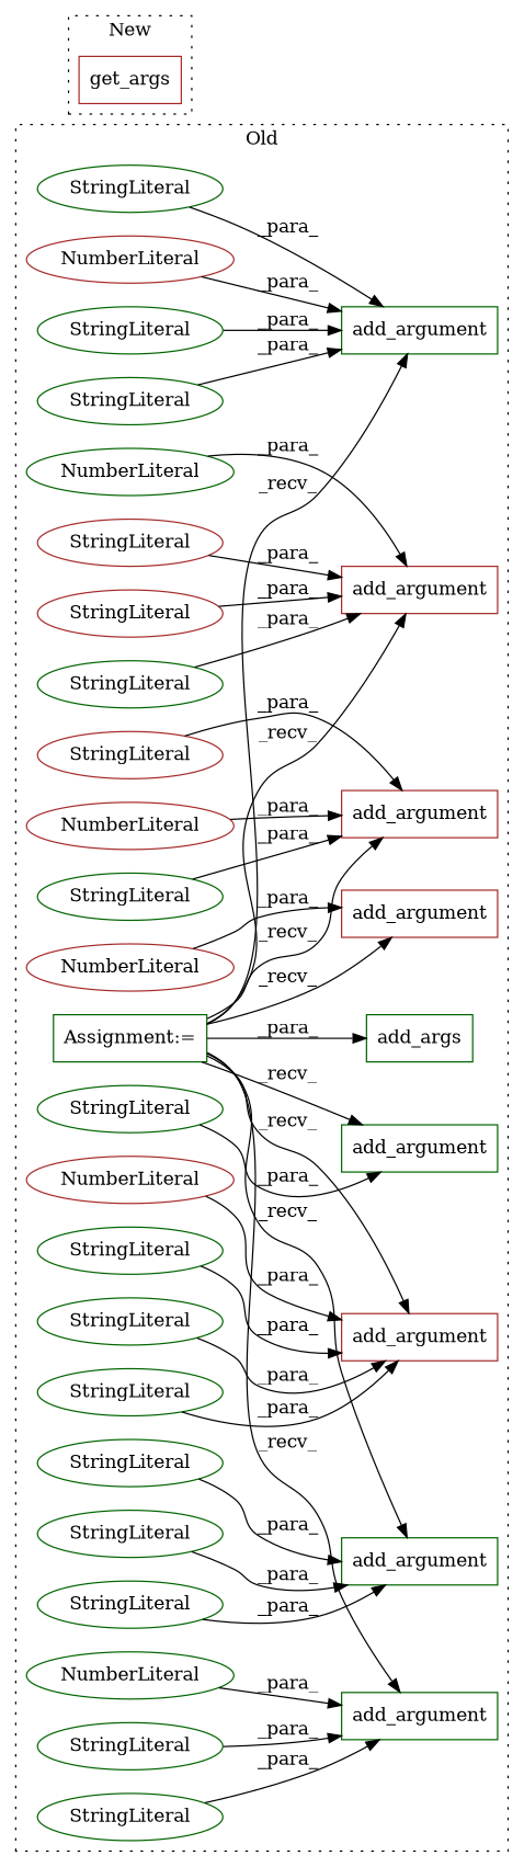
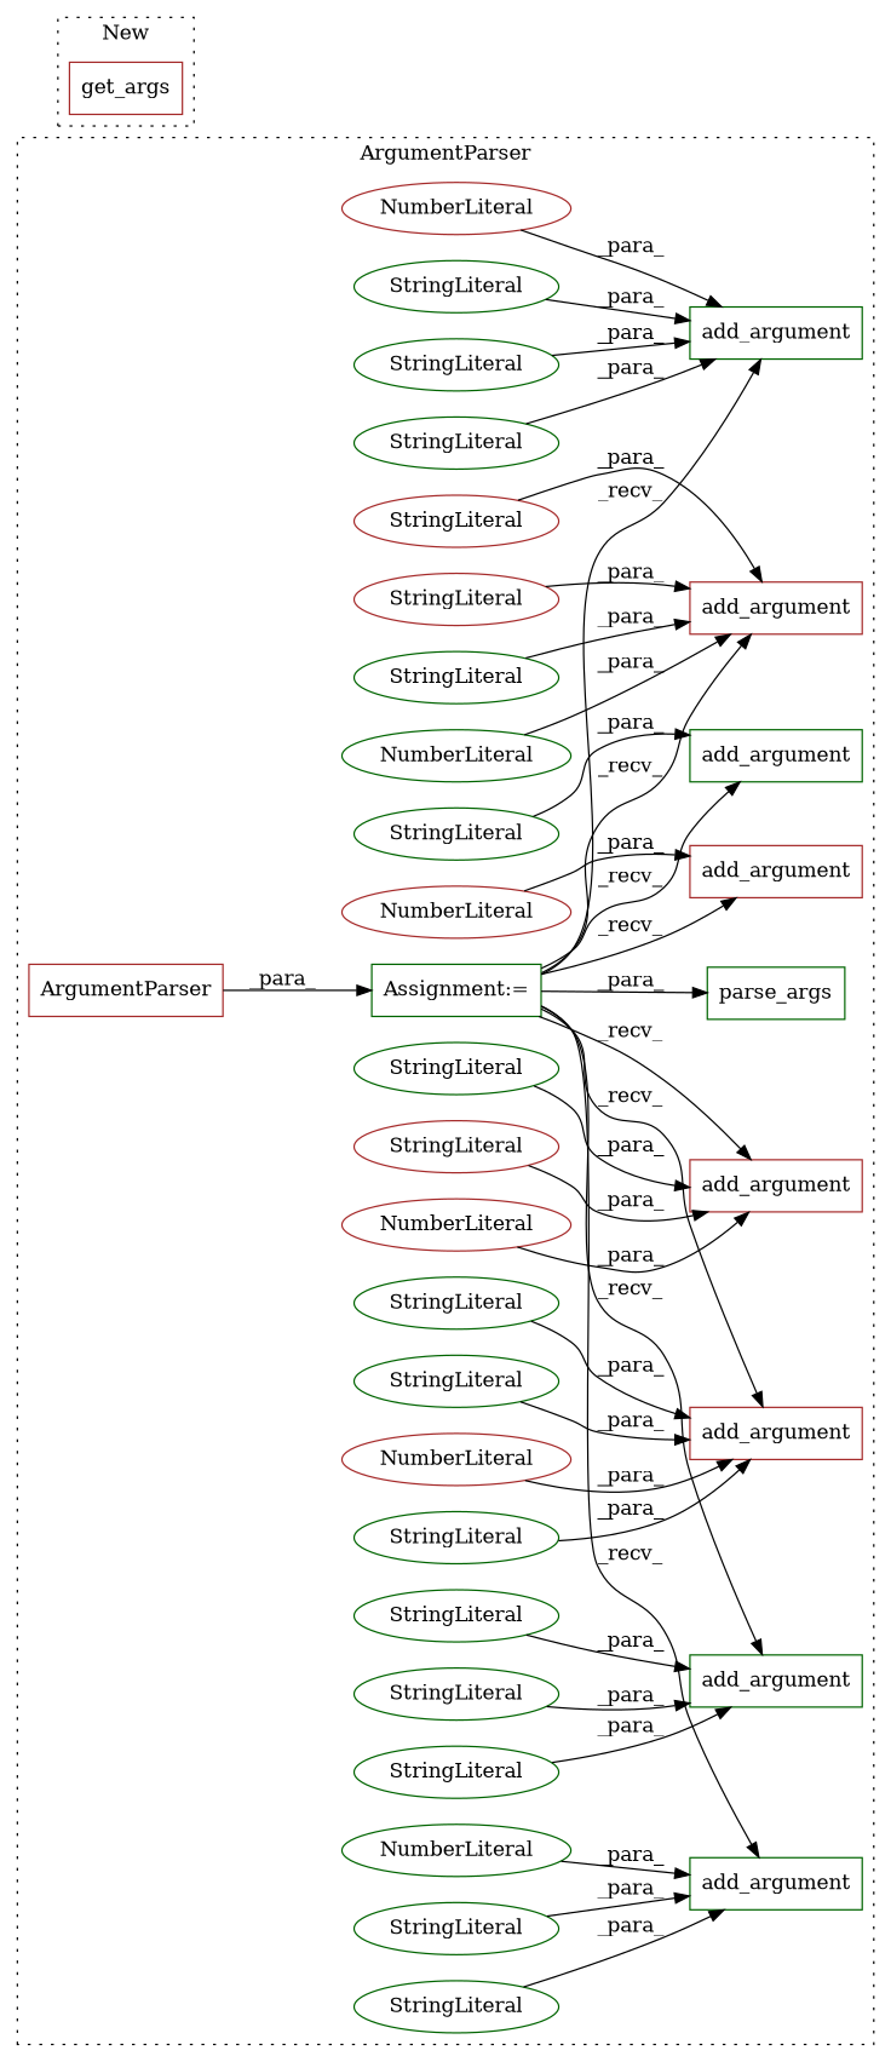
  digraph {
    rankdir=LR
    node [a=45 color=darkgreen l="13,1" shape=ellipse]
    n1 [a=32 color=brown label=add_argument s="3816,3883" shape=box]
+   n2 [a=32 color=brown l="15,1" label=ArgumentParser s="3470,3508" shape=box]
    n3 [a=32 label=add_argument s="4062,4120" shape=box]
    n4 [l=3 label=StringLiteral s=4090]
    n5 [color=brown l=6 label=StringLiteral s=3829]
-   n6 [a=32 l=12 label=add_args s=4331 shape=box]
+   n6 [a=32 l=12 label=parse_args s=4331 shape=box]
    n7 [l=8 label=StringLiteral s=4075]
    n8 [l=31 label=StringLiteral s=3852]
    n9 [a=7 l=1 label="Assignment:=" s=3460 shape=box]
    n10 [a=32 color=brown label=add_argument s="3897,3966" shape=box]
    n11 [a=34 l=4 label=NumberLiteral s=3842]
    n12 [a=32 color=brown label=add_argument s="4134,4232" shape=box]
    n13 [a=34 color=brown l=1 label=NumberLiteral s=4088]
    n14 [a=32 label=add_argument s="3522,3606" shape=box]
    n15 [a=34 l=2 label=NumberLiteral s=3554]
    n16 [a=32 label=add_argument s="3620,3712" shape=box]
    n17 [a=34 color=brown l=2 label=NumberLiteral s=4168]
    n18 [l=29 label=StringLiteral s=3937]
    n19 [l=46 label=StringLiteral s=3666]
    n20 [color=brown l=4 label=StringLiteral s=3847]
    n21 [l=12 label=StringLiteral s=3910]
    n22 [color=brown l=3 label=StringLiteral s=4171]
    n23 [l=3 label=StringLiteral s=3933]
    n24 [l=19 label=StringLiteral s=3633]
    n25 [l=3 label=StringLiteral s=3662]
    n26 [l=26 label=StringLiteral s=4094]
    n27 [a=32 color=brown label=add_argument s="3726,3802" shape=box]
    n28 [a=34 color=brown l=3 label=NumberLiteral s=3929]
    n29 [a=32 label=add_argument s="4246,4312" shape=box]
    n30 [a=34 color=brown l=2 label=NumberLiteral s=3754]
    n31 [l=14 label=StringLiteral s=3535]
    n32 [l=13 label=StringLiteral s=4259]
    n33 [l=16 label=StringLiteral s=4147]
    n34 [l=3 label=StringLiteral s=3557]
    n35 [a=32 color=brown l=10 label=get_args s=4423 shape=box]
    subgraph cluster_1 {
-     label=Old
+     label=ArgumentParser
      style=dotted
      n1
+     n2
      n3
      n4
      n5
      n6
      n7
      n8
      n9
      n10
      n11
      n12
      n13
      n14
      n15
      n16
      n17
      n18
      n19
      n20
      n21
      n22
      n23
      n24
      n25
      n26
      n27
      n28
      n29
      n30
      n31
      n32
      n33
      n34
    }
    subgraph cluster_2 {
      label=New
      style=dotted
      n35
    }
+   n2 -> n9 [label=_para_]
    n4 -> n3 [label=_para_]
    n5 -> n1 [label=_para_]
    n7 -> n3 [label=_para_]
    n8 -> n1 [label=_para_]
    n9 -> n1 [label=_recv_]
    n9 -> n3 [label=_recv_]
    n9 -> n6 [label=_para_]
    n9 -> n10 [label=_recv_]
    n9 -> n12 [label=_recv_]
    n9 -> n14 [label=_recv_]
    n9 -> n16 [label=_recv_]
    n9 -> n27 [label=_recv_]
    n9 -> n29 [label=_recv_]
    n11 -> n1 [label=_para_]
    n13 -> n3 [label=_para_]
    n15 -> n14 [label=_para_]
    n17 -> n12 [label=_para_]
    n18 -> n10 [label=_para_]
    n19 -> n16 [label=_para_]
    n20 -> n1 [label=_para_]
    n21 -> n10 [label=_para_]
    n22 -> n12 [label=_para_]
    n23 -> n10 [label=_para_]
    n24 -> n16 [label=_para_]
    n25 -> n16 [label=_para_]
    n26 -> n3 [label=_para_]
    n28 -> n10 [label=_para_]
    n30 -> n27 [label=_para_]
    n31 -> n14 [label=_para_]
    n32 -> n29 [label=_para_]
    n33 -> n12 [label=_para_]
    n34 -> n14 [label=_para_]
  }
